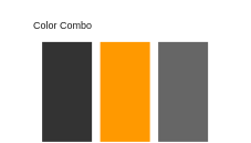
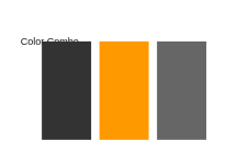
  <mxCell id="0" />
  <mxCell id="1" parent="0" />
- <mxCell id="2" value="Color Combo" style="text;html=1;strokeColor=none;fillColor=none;align=center;verticalAlign=middle;whiteSpace=wrap;rounded=0;shadow=0;glass=0;sketch=0;fontColor=#1A1A1A;" parent="1" vertex="1"><mxGeometry x="20" y="20" width="110" height="20" as="geometry" /></mxCell>
+ <mxCell id="2" value="Color Combo" style="text;html=1;strokeColor=none;fillColor=none;align=center;verticalAlign=middle;whiteSpace=wrap;rounded=0;shadow=0;glass=0;sketch=0;fontColor=#1A1A1A;" parent="1" vertex="1"><mxGeometry x="5" y="40" width="110" height="20" as="geometry" /></mxCell>
  <mxCell id="3" value="" style="rounded=0;whiteSpace=wrap;html=1;shadow=0;glass=0;sketch=0;fontColor=#1A1A1A;fillColor=#FF9900;gradientColor=none;rotation=90;strokeColor=none;" parent="1" vertex="1"><mxGeometry x="90" y="80" width="120" height="60" as="geometry" /></mxCell>
  <mxCell id="4" value="" style="rounded=0;whiteSpace=wrap;html=1;shadow=0;glass=0;sketch=0;fontColor=#1A1A1A;gradientColor=none;rotation=90;fillColor=#333333;strokeColor=none;" parent="1" vertex="1"><mxGeometry x="20" y="80" width="120" height="60" as="geometry" /></mxCell>
  <mxCell id="5" value="" style="rounded=0;whiteSpace=wrap;html=1;shadow=0;glass=0;sketch=0;fontColor=#1A1A1A;gradientColor=none;rotation=90;fillColor=#666666;strokeColor=none;" parent="1" vertex="1"><mxGeometry x="160" y="80" width="120" height="60" as="geometry" /></mxCell>
